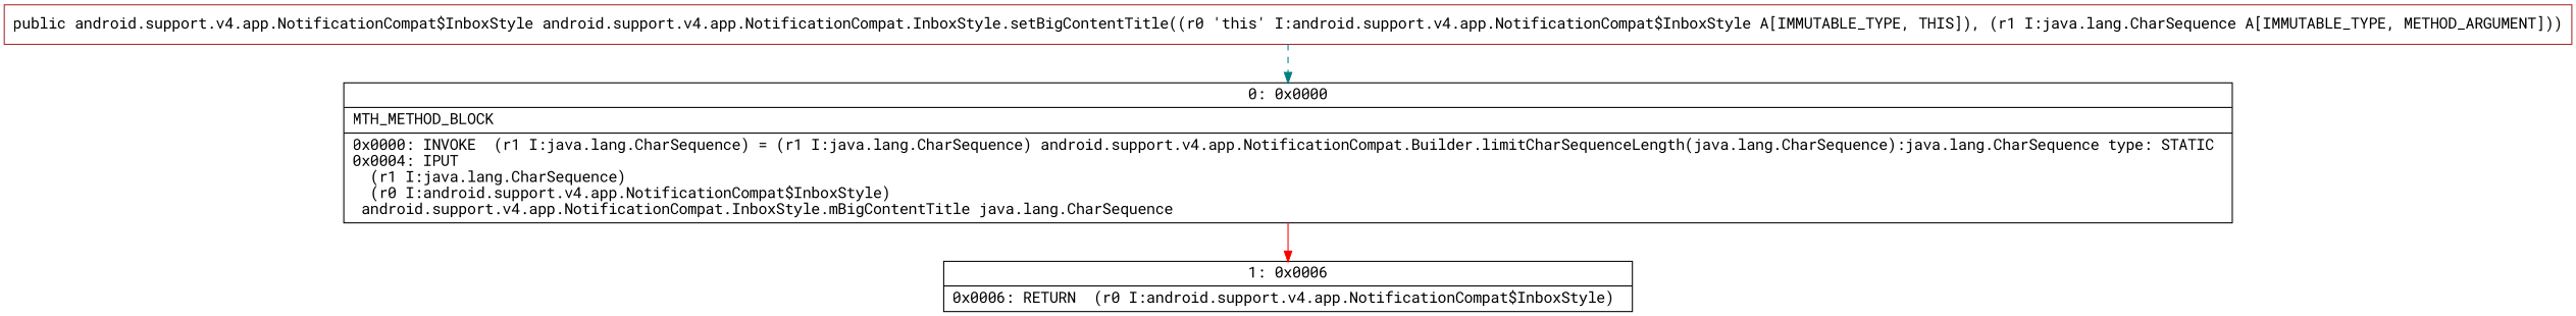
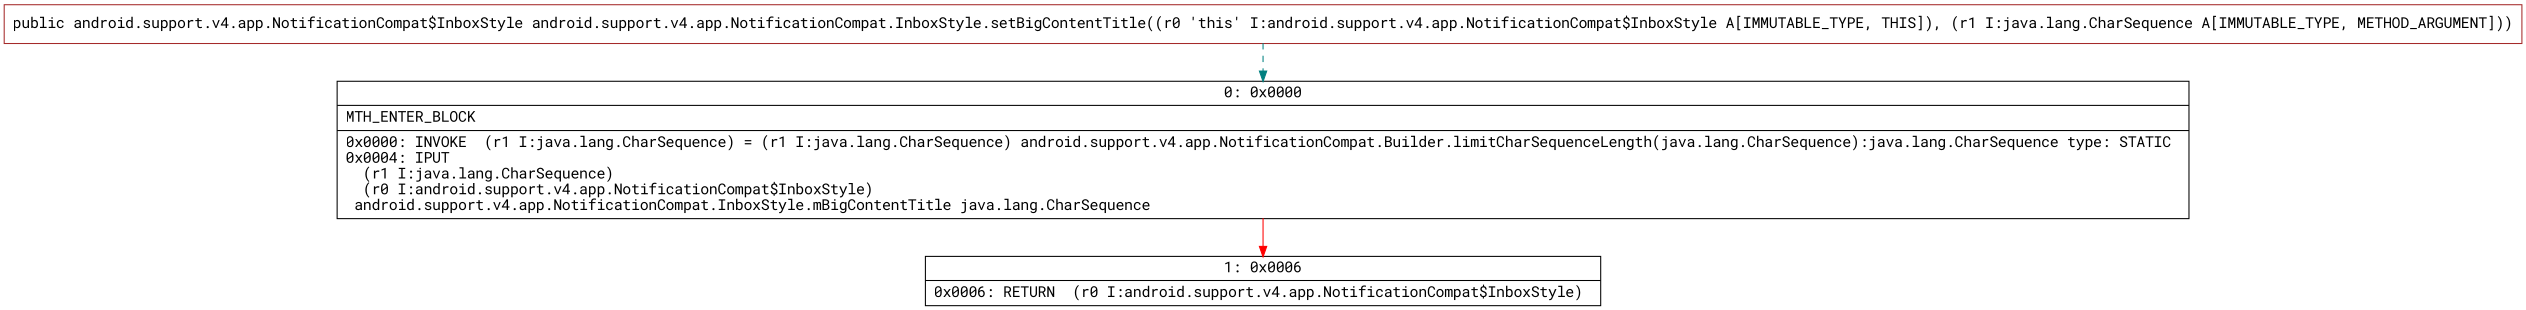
  digraph {
    fontname="Roboto Mono"
    node [shape=record color=black fontname="Roboto Mono"]
    edge [fontname="Roboto Mono"]
-   n1 [label="{0\:\ 0x0000|MTH_METHOD_BLOCK\l|0x0000: INVOKE  (r1 I:java.lang.CharSequence) = (r1 I:java.lang.CharSequence) android.support.v4.app.NotificationCompat.Builder.limitCharSequenceLength(java.lang.CharSequence):java.lang.CharSequence type: STATIC \l0x0004: IPUT  \l  (r1 I:java.lang.CharSequence)\l  (r0 I:android.support.v4.app.NotificationCompat$InboxStyle)\l android.support.v4.app.NotificationCompat.InboxStyle.mBigContentTitle java.lang.CharSequence \l}"]
+   n1 [label="{0\:\ 0x0000|MTH_ENTER_BLOCK\l|0x0000: INVOKE  (r1 I:java.lang.CharSequence) = (r1 I:java.lang.CharSequence) android.support.v4.app.NotificationCompat.Builder.limitCharSequenceLength(java.lang.CharSequence):java.lang.CharSequence type: STATIC \l0x0004: IPUT  \l  (r1 I:java.lang.CharSequence)\l  (r0 I:android.support.v4.app.NotificationCompat$InboxStyle)\l android.support.v4.app.NotificationCompat.InboxStyle.mBigContentTitle java.lang.CharSequence \l}"]
    n2 [label="{1\:\ 0x0006|0x0006: RETURN  (r0 I:android.support.v4.app.NotificationCompat$InboxStyle) \l}"]
    n3 [label="{public android.support.v4.app.NotificationCompat$InboxStyle android.support.v4.app.NotificationCompat.InboxStyle.setBigContentTitle((r0 'this' I:android.support.v4.app.NotificationCompat$InboxStyle A[IMMUTABLE_TYPE, THIS]), (r1 I:java.lang.CharSequence A[IMMUTABLE_TYPE, METHOD_ARGUMENT])) }" color=brown]
    n1 -> n2 [color=red style=solid]
    n3 -> n1 [color=teal style=dashed]
  }
